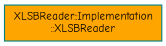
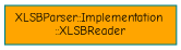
  digraph {
    rankdir=LR
    fontname="Comic Neue"
-   n1 [color=teal fillcolor=orange fontname="Comic Neue" fontsize=10 height=0.2 label="XLSBReader::Implementation\l::XLSBReader" shape=record style=filled width=0.4]
+   n1 [color=teal fillcolor=orange fontname="Comic Neue" fontsize=10 height=0.2 label="XLSBParser::Implementation\l::XLSBReader" shape=record style=filled width=0.4]
  }
